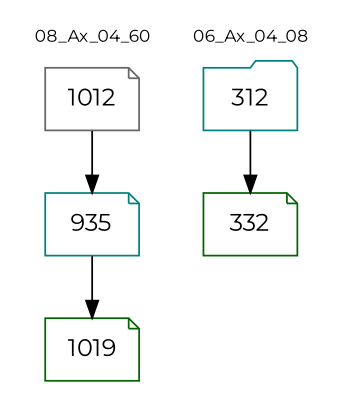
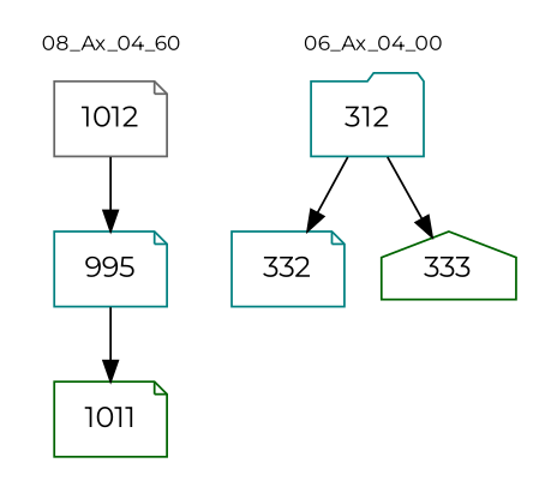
  digraph {
    fontname=Montserrat
    node [color=darkgreen fontname=Montserrat shape=note]
    edge [color=black fontname=Montserrat]
    n1 [color=gray40 label=1012]
-   n2 [color=teal label=935]
-   n3 [label=1019]
-   n4 [label=332]
+   n2 [color=teal label=995]
+   n3 [label=1011]
+   n4 [color=teal label=332]
    n5 [color=teal label=312 shape=folder]
+   n6 [label=333 shape=house]
    subgraph cluster_1 {
      color=white
      fontsize=10
      label="08_Ax_04_60"
      n1
      n2
      n3
    }
    subgraph cluster_2 {
      color=white
      fontsize=10
-     label="06_Ax_04_08"
+     label="06_Ax_04_00"
      n4
      n5
+     n6
    }
    n1 -> n2
    n2 -> n3
    n5 -> n4
+   n5 -> n6
  }
